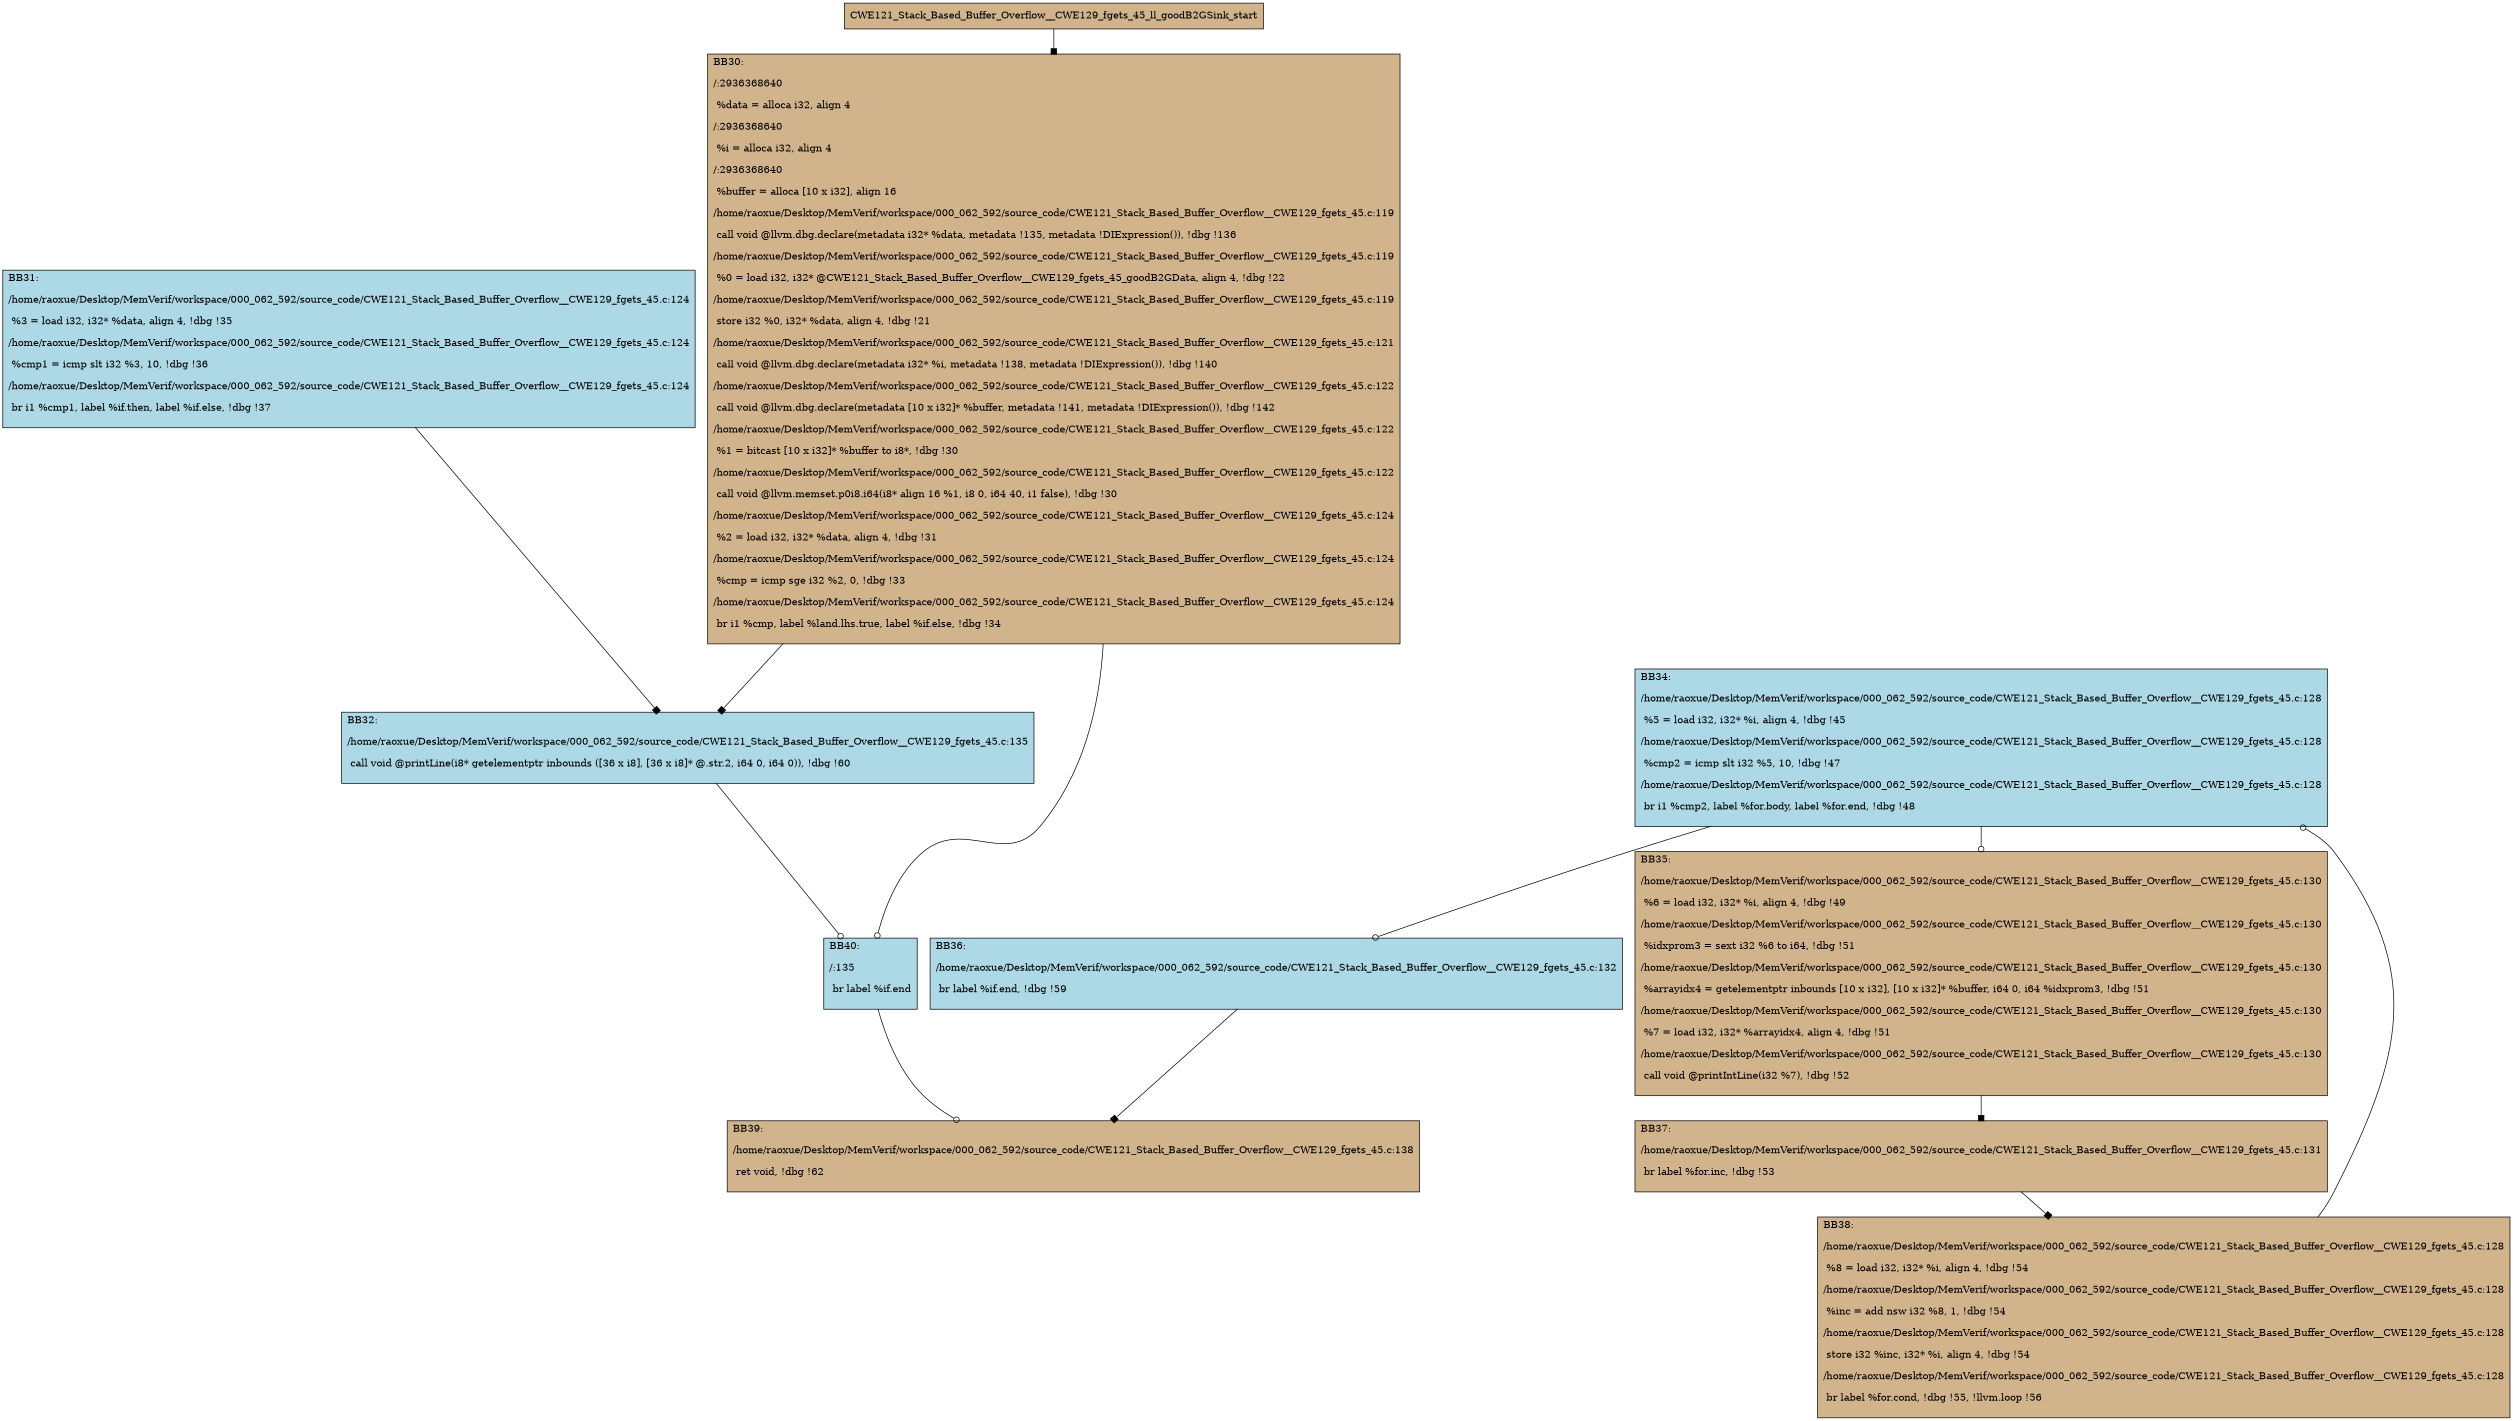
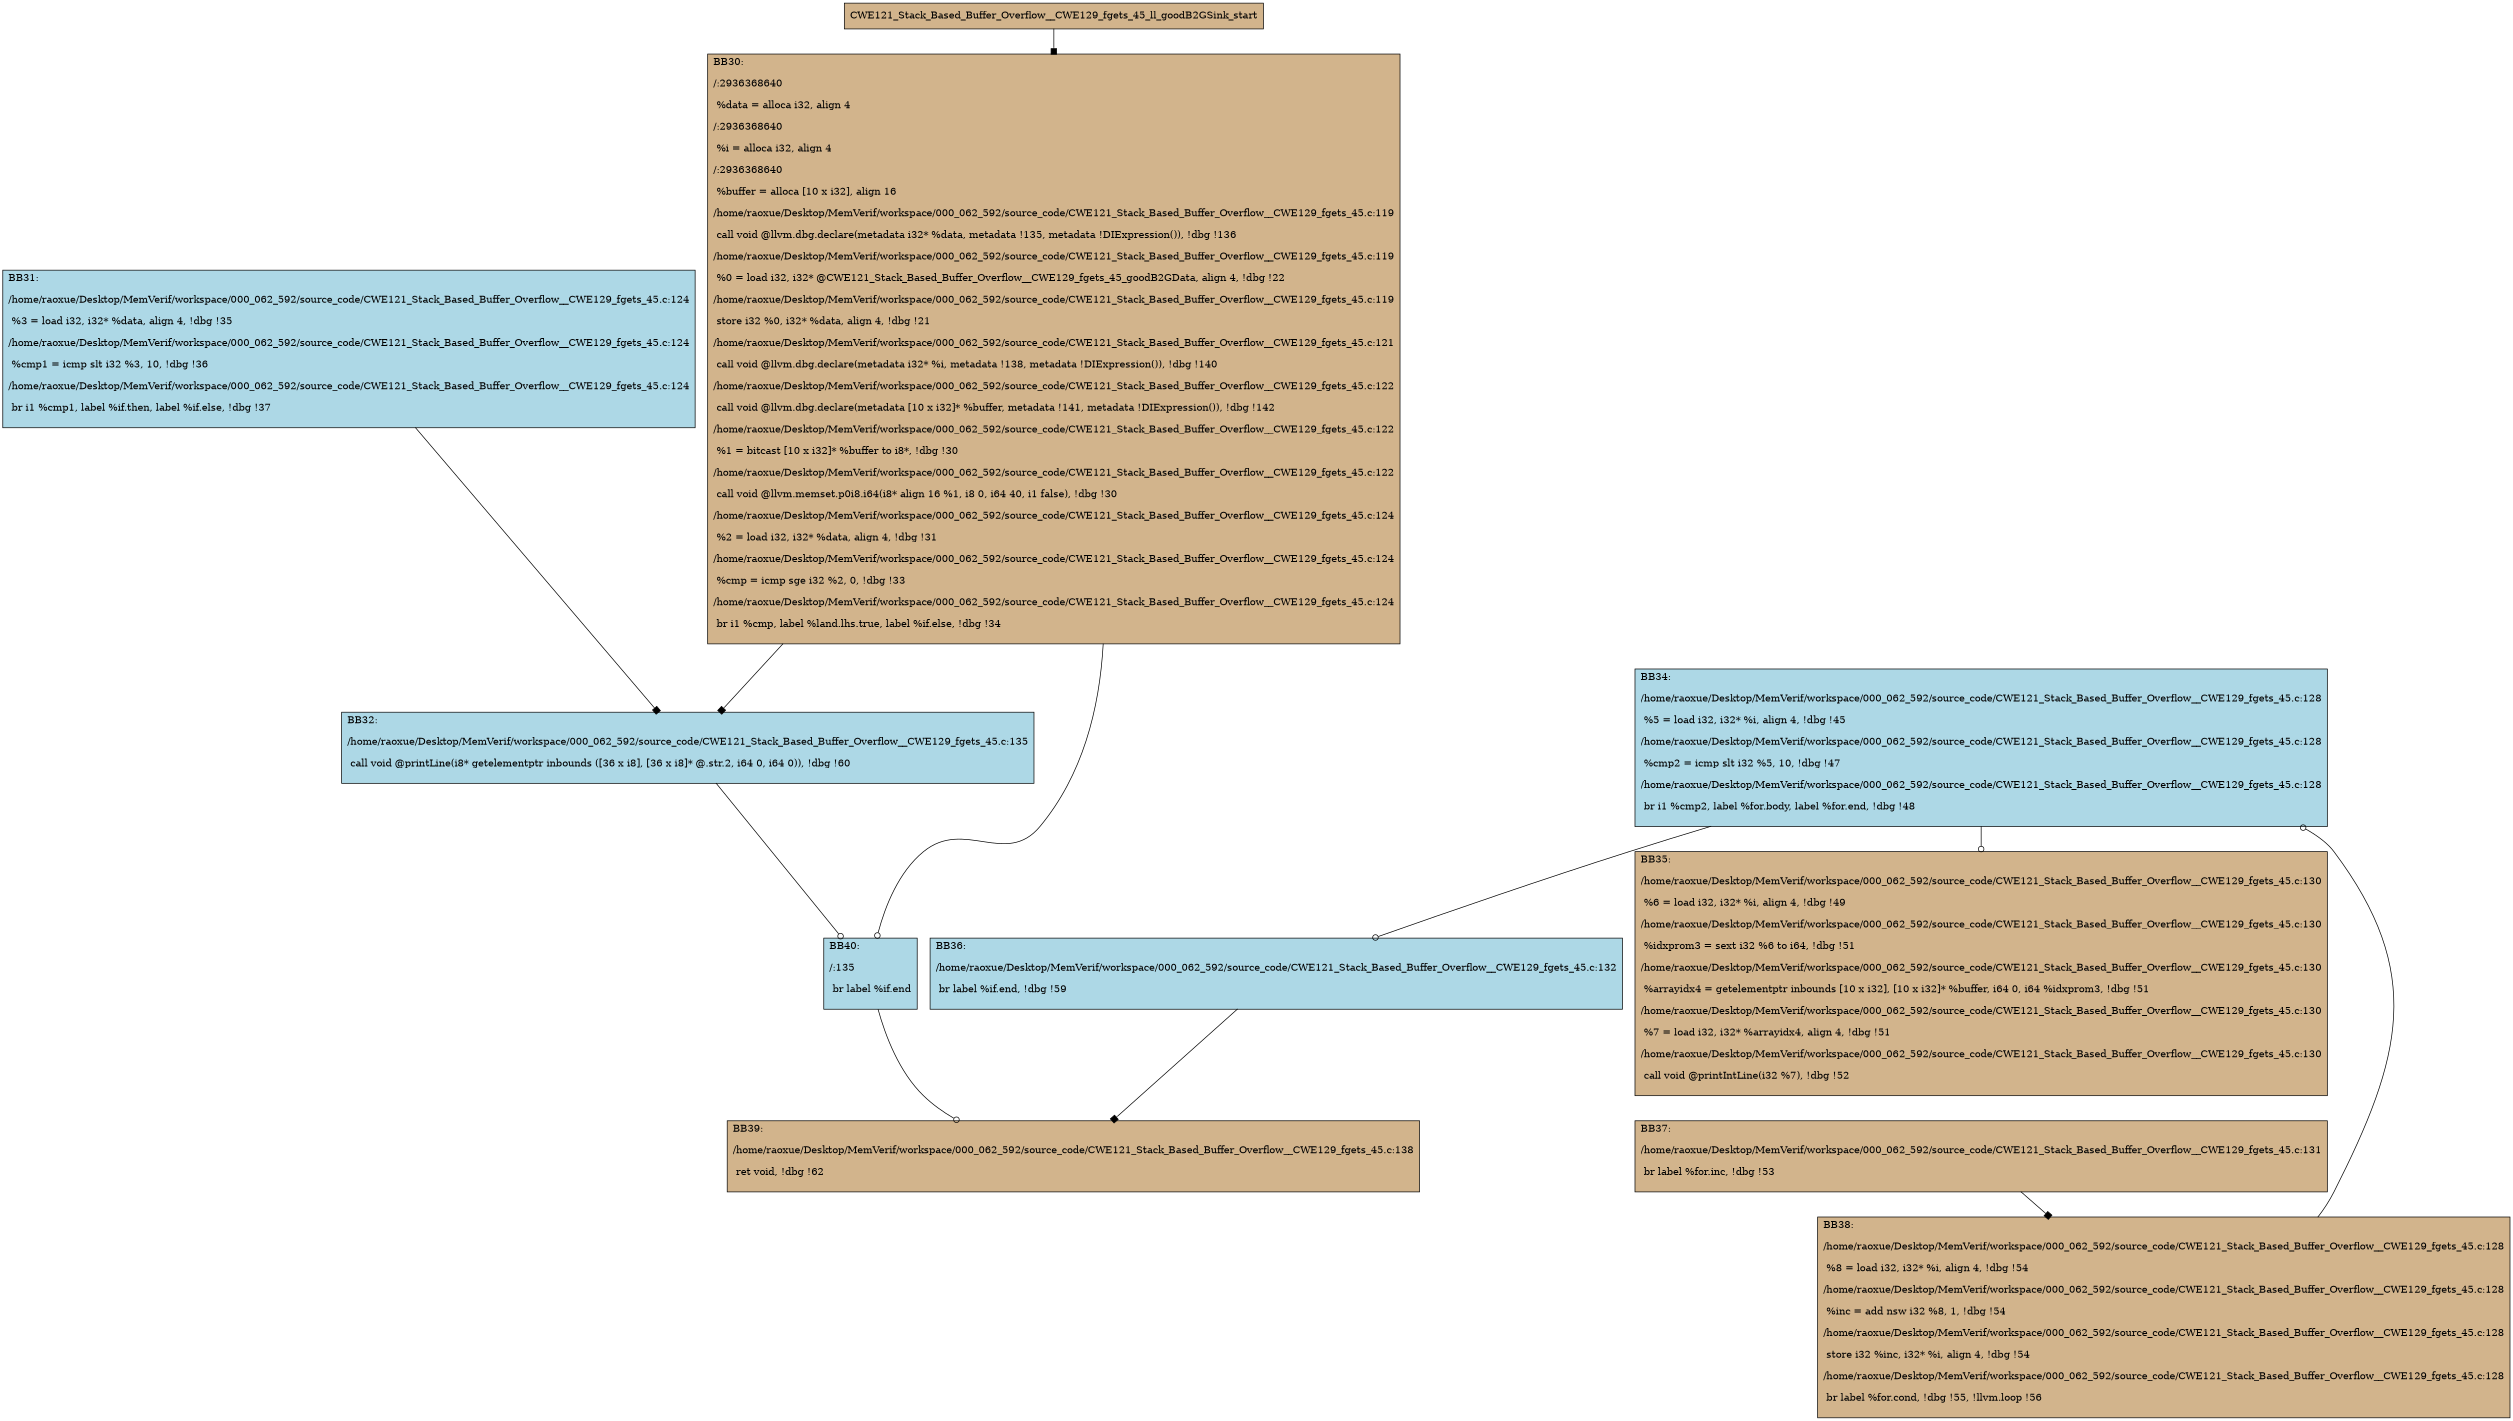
  digraph {
    node [fillcolor=tan shape=record style=filled]
    edge [arrowhead=box]
    n1 [label="{CWE121_Stack_Based_Buffer_Overflow__CWE129_fgets_45_ll_goodB2GSink_start}"]
    n2 [label="{BB30:\l\l/:2936368640\l\n  %data = alloca i32, align 4\l\n/:2936368640\l\n  %i = alloca i32, align 4\l\n/:2936368640\l\n  %buffer = alloca [10 x i32], align 16\l\n/home/raoxue/Desktop/MemVerif/workspace/000_062_592/source_code/CWE121_Stack_Based_Buffer_Overflow__CWE129_fgets_45.c:119\l\n  call void @llvm.dbg.declare(metadata i32* %data, metadata !135, metadata !DIExpression()), !dbg !136\l\n/home/raoxue/Desktop/MemVerif/workspace/000_062_592/source_code/CWE121_Stack_Based_Buffer_Overflow__CWE129_fgets_45.c:119\l\n  %0 = load i32, i32* @CWE121_Stack_Based_Buffer_Overflow__CWE129_fgets_45_goodB2GData, align 4, !dbg !22\l\n/home/raoxue/Desktop/MemVerif/workspace/000_062_592/source_code/CWE121_Stack_Based_Buffer_Overflow__CWE129_fgets_45.c:119\l\n  store i32 %0, i32* %data, align 4, !dbg !21\l\n/home/raoxue/Desktop/MemVerif/workspace/000_062_592/source_code/CWE121_Stack_Based_Buffer_Overflow__CWE129_fgets_45.c:121\l\n  call void @llvm.dbg.declare(metadata i32* %i, metadata !138, metadata !DIExpression()), !dbg !140\l\n/home/raoxue/Desktop/MemVerif/workspace/000_062_592/source_code/CWE121_Stack_Based_Buffer_Overflow__CWE129_fgets_45.c:122\l\n  call void @llvm.dbg.declare(metadata [10 x i32]* %buffer, metadata !141, metadata !DIExpression()), !dbg !142\l\n/home/raoxue/Desktop/MemVerif/workspace/000_062_592/source_code/CWE121_Stack_Based_Buffer_Overflow__CWE129_fgets_45.c:122\l\n  %1 = bitcast [10 x i32]* %buffer to i8*, !dbg !30\l\n/home/raoxue/Desktop/MemVerif/workspace/000_062_592/source_code/CWE121_Stack_Based_Buffer_Overflow__CWE129_fgets_45.c:122\l\n  call void @llvm.memset.p0i8.i64(i8* align 16 %1, i8 0, i64 40, i1 false), !dbg !30\l\n/home/raoxue/Desktop/MemVerif/workspace/000_062_592/source_code/CWE121_Stack_Based_Buffer_Overflow__CWE129_fgets_45.c:124\l\n  %2 = load i32, i32* %data, align 4, !dbg !31\l\n/home/raoxue/Desktop/MemVerif/workspace/000_062_592/source_code/CWE121_Stack_Based_Buffer_Overflow__CWE129_fgets_45.c:124\l\n  %cmp = icmp sge i32 %2, 0, !dbg !33\l\n/home/raoxue/Desktop/MemVerif/workspace/000_062_592/source_code/CWE121_Stack_Based_Buffer_Overflow__CWE129_fgets_45.c:124\l\n  br i1 %cmp, label %land.lhs.true, label %if.else, !dbg !34\l\n}"]
    n3 [fillcolor=lightblue label="{BB32:\l\l/home/raoxue/Desktop/MemVerif/workspace/000_062_592/source_code/CWE121_Stack_Based_Buffer_Overflow__CWE129_fgets_45.c:135\l\n  call void @printLine(i8* getelementptr inbounds ([36 x i8], [36 x i8]* @.str.2, i64 0, i64 0)), !dbg !60\l\n}"]
    n4 [fillcolor=lightblue label="{BB40:\l\l/:135\l\n  br label %if.end\l\n}"]
    n5 [fillcolor=lightblue label="{BB31:\l\l/home/raoxue/Desktop/MemVerif/workspace/000_062_592/source_code/CWE121_Stack_Based_Buffer_Overflow__CWE129_fgets_45.c:124\l\n  %3 = load i32, i32* %data, align 4, !dbg !35\l\n/home/raoxue/Desktop/MemVerif/workspace/000_062_592/source_code/CWE121_Stack_Based_Buffer_Overflow__CWE129_fgets_45.c:124\l\n  %cmp1 = icmp slt i32 %3, 10, !dbg !36\l\n/home/raoxue/Desktop/MemVerif/workspace/000_062_592/source_code/CWE121_Stack_Based_Buffer_Overflow__CWE129_fgets_45.c:124\l\n  br i1 %cmp1, label %if.then, label %if.else, !dbg !37\l\n}"]
    n6 [label="{BB39:\l\l/home/raoxue/Desktop/MemVerif/workspace/000_062_592/source_code/CWE121_Stack_Based_Buffer_Overflow__CWE129_fgets_45.c:138\l\n  ret void, !dbg !62\l\n}"]
    n7 [fillcolor=lightblue label="{BB34:\l\l/home/raoxue/Desktop/MemVerif/workspace/000_062_592/source_code/CWE121_Stack_Based_Buffer_Overflow__CWE129_fgets_45.c:128\l\n  %5 = load i32, i32* %i, align 4, !dbg !45\l\n/home/raoxue/Desktop/MemVerif/workspace/000_062_592/source_code/CWE121_Stack_Based_Buffer_Overflow__CWE129_fgets_45.c:128\l\n  %cmp2 = icmp slt i32 %5, 10, !dbg !47\l\n/home/raoxue/Desktop/MemVerif/workspace/000_062_592/source_code/CWE121_Stack_Based_Buffer_Overflow__CWE129_fgets_45.c:128\l\n  br i1 %cmp2, label %for.body, label %for.end, !dbg !48\l\n}"]
    n8 [label="{BB35:\l\l/home/raoxue/Desktop/MemVerif/workspace/000_062_592/source_code/CWE121_Stack_Based_Buffer_Overflow__CWE129_fgets_45.c:130\l\n  %6 = load i32, i32* %i, align 4, !dbg !49\l\n/home/raoxue/Desktop/MemVerif/workspace/000_062_592/source_code/CWE121_Stack_Based_Buffer_Overflow__CWE129_fgets_45.c:130\l\n  %idxprom3 = sext i32 %6 to i64, !dbg !51\l\n/home/raoxue/Desktop/MemVerif/workspace/000_062_592/source_code/CWE121_Stack_Based_Buffer_Overflow__CWE129_fgets_45.c:130\l\n  %arrayidx4 = getelementptr inbounds [10 x i32], [10 x i32]* %buffer, i64 0, i64 %idxprom3, !dbg !51\l\n/home/raoxue/Desktop/MemVerif/workspace/000_062_592/source_code/CWE121_Stack_Based_Buffer_Overflow__CWE129_fgets_45.c:130\l\n  %7 = load i32, i32* %arrayidx4, align 4, !dbg !51\l\n/home/raoxue/Desktop/MemVerif/workspace/000_062_592/source_code/CWE121_Stack_Based_Buffer_Overflow__CWE129_fgets_45.c:130\l\n  call void @printIntLine(i32 %7), !dbg !52\l\n}"]
    n9 [fillcolor=lightblue label="{BB36:\l\l/home/raoxue/Desktop/MemVerif/workspace/000_062_592/source_code/CWE121_Stack_Based_Buffer_Overflow__CWE129_fgets_45.c:132\l\n  br label %if.end, !dbg !59\l\n}"]
    n10 [label="{BB37:\l\l/home/raoxue/Desktop/MemVerif/workspace/000_062_592/source_code/CWE121_Stack_Based_Buffer_Overflow__CWE129_fgets_45.c:131\l\n  br label %for.inc, !dbg !53\l\n}"]
    n11 [label="{BB38:\l\l/home/raoxue/Desktop/MemVerif/workspace/000_062_592/source_code/CWE121_Stack_Based_Buffer_Overflow__CWE129_fgets_45.c:128\l\n  %8 = load i32, i32* %i, align 4, !dbg !54\l\n/home/raoxue/Desktop/MemVerif/workspace/000_062_592/source_code/CWE121_Stack_Based_Buffer_Overflow__CWE129_fgets_45.c:128\l\n  %inc = add nsw i32 %8, 1, !dbg !54\l\n/home/raoxue/Desktop/MemVerif/workspace/000_062_592/source_code/CWE121_Stack_Based_Buffer_Overflow__CWE129_fgets_45.c:128\l\n  store i32 %inc, i32* %i, align 4, !dbg !54\l\n/home/raoxue/Desktop/MemVerif/workspace/000_062_592/source_code/CWE121_Stack_Based_Buffer_Overflow__CWE129_fgets_45.c:128\l\n  br label %for.cond, !dbg !55, !llvm.loop !56\l\n}"]
    n1 -> n2
    n2 -> n3
    n2 -> n4 [arrowhead=odot]
    n3 -> n4 [arrowhead=odot]
    n4 -> n6 [arrowhead=odot]
    n5 -> n3
    n7 -> n8 [arrowhead=odot]
    n7 -> n9 [arrowhead=odot]
-   n8 -> n10
    n9 -> n6
    n10 -> n11
    n11 -> n7 [arrowhead=odot]
  }
